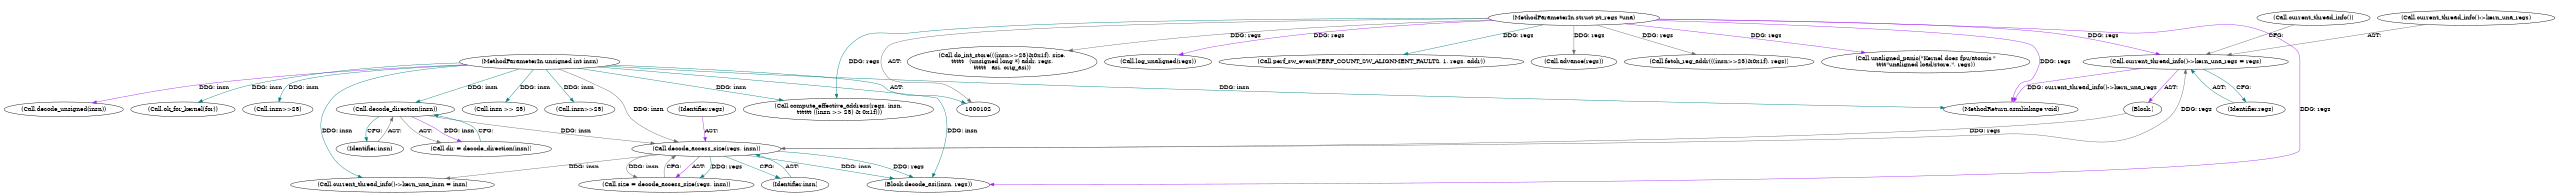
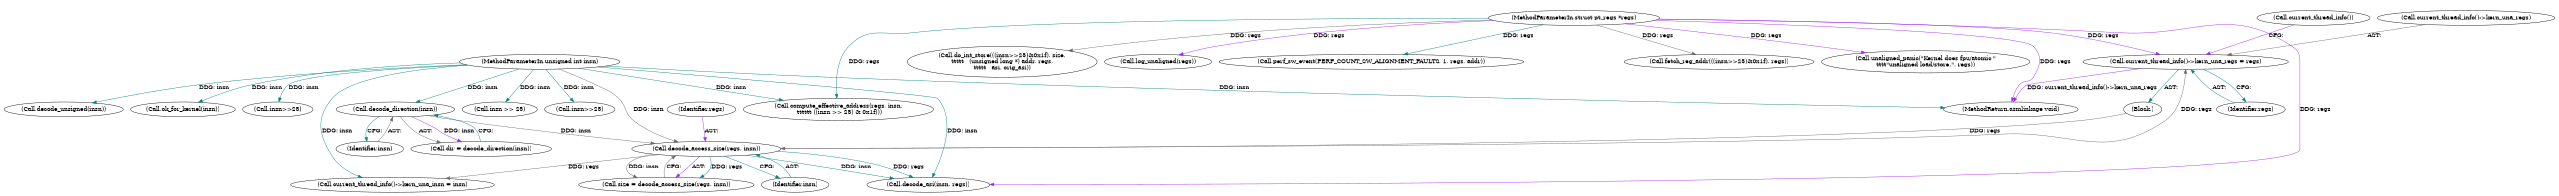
  digraph {
    fontname="DejaVu Serif"
    node [fontname="DejaVu Serif"]
    edge [color=teal fontname="DejaVu Serif"]
    n1 [label="(Call,current_thread_info()->kern_una_regs = regs)"]
    n2 [label="(Block,)"]
    n3 [label="(Identifier,regs)"]
    n4 [label="(MethodReturn,asmlinkage void)"]
    n5 [label="(Call,decode_access_size(regs, insn))"]
    n6 [label="(Call,current_thread_info()->kern_una_insn = insn)"]
    n7 [label="(Identifier,insn)"]
    n8 [label="(Call,size = decode_access_size(regs, insn))"]
-   n9 [label="(Block,decode_asi(insn, regs))"]
-   n10 [label="(MethodParameterIn,struct pt_regs *una)"]
+   n9 [label="(Call,decode_asi(insn, regs))"]
+   n10 [label="(MethodParameterIn,struct pt_regs *regs)"]
    n11 [label="(Call,compute_effective_address(regs, insn,\n \t\t\t\t\t\t ((insn >> 25) & 0x1f)))"]
    n12 [label="(Call,do_int_store(((insn>>25)&0x1f), size,\n\t\t\t\t\t   (unsigned long *) addr, regs,\n\t\t\t\t\t   asi, orig_asi))"]
    n13 [label="(Call,log_unaligned(regs))"]
    n14 [label="(Call,perf_sw_event(PERF_COUNT_SW_ALIGNMENT_FAULTS, 1, regs, addr))"]
-   n15 [label="(Call,advance(regs))"]
    n16 [label="(Call,fetch_reg_addr(((insn>>25)&0x1f), regs))"]
    n17 [label="(Call,unaligned_panic(\"Kernel does fpu/atomic \"\n\t\t\t\t\"unaligned load/store.\", regs))"]
-   1000102
    n19 [label="(Call,decode_direction(insn))"]
    n20 [label="(Identifier,insn)"]
    n21 [label="(Call,dir = decode_direction(insn))"]
    n22 [label="(MethodParameterIn,unsigned int insn)"]
    n23 [label="(Call,insn >> 25)"]
    n24 [label="(Call,insn>>25)"]
    n25 [label="(Call,decode_unsigned(insn))"]
-   n26 [label="(Call,ok_for_kernel(for))"]
+   n26 [label="(Call,ok_for_kernel(insn))"]
    n27 [label="(Call,insn>>25)"]
    n28 [label="(Identifier,regs)"]
    n29 [label="(Call,current_thread_info())"]
    n30 [label="(Call,current_thread_info()->kern_una_regs)"]
-   n1 -> n2 [color=purple label="AST: "]
+   n1 -> n2 [label="AST: "]
    n1 -> n3 [label="CFG: "]
    n1 -> n4 [color=purple label="DDG: current_thread_info()->kern_una_regs"]
    n2 -> n5 [color=gray40 label="DDG: regs"]
    n3 -> n1 [label="AST: "]
    n5 -> n1 [color=gray40 label="DDG: regs"]
-   n5 -> n6 [color=gray40 label="DDG: insn"]
+   n5 -> n6 [color=gray40 label="DDG: regs"]
    n5 -> n7 [label="CFG: "]
    n5 -> n8 [color=purple label="AST: "]
    n5 -> n8 [label="DDG: regs"]
    n5 -> n8 [color=gray40 label="DDG: insn"]
    n5 -> n9 [label="DDG: insn"]
    n5 -> n9 [label="DDG: regs"]
    n7 -> n5 [label="AST: "]
    n8 -> n5 [color=gray40 label="CFG: "]
    n10 -> n1 [color=purple label="DDG: regs"]
    n10 -> n4 [color=purple label="DDG: regs"]
    n10 -> n9 [color=purple label="DDG: regs"]
    n10 -> n11 [label="DDG: regs"]
    n10 -> n12 [color=gray40 label="DDG: regs"]
    n10 -> n13 [color=purple label="DDG: regs"]
    n10 -> n14 [label="DDG: regs"]
-   n10 -> n15 [color=gray40 label="DDG: regs"]
    n10 -> n16 [color=gray40 label="DDG: regs"]
    n10 -> n17 [color=purple label="DDG: regs"]
-   n10 -> 1000102 [color=gray40 label="AST: "]
    n19 -> n5 [color=gray40 label="DDG: insn"]
    n19 -> n20 [label="CFG: "]
    n19 -> n21 [color=gray40 label="AST: "]
    n19 -> n21 [color=purple label="DDG: insn"]
    n20 -> n19 [color=gray40 label="AST: "]
    n21 -> n19 [label="CFG: "]
    n22 -> n4 [label="DDG: insn"]
    n22 -> n5 [color=gray40 label="DDG: insn"]
    n22 -> n6 [label="DDG: insn"]
    n22 -> n9 [label="DDG: insn"]
    n22 -> n11 [label="DDG: insn"]
-   n22 -> 1000102 [label="AST: "]
    n22 -> n19 [label="DDG: insn"]
    n22 -> n23 [label="DDG: insn"]
    n22 -> n24 [label="DDG: insn"]
-   n22 -> n25 [color=purple label="DDG: insn"]
+   n22 -> n25 [label="DDG: insn"]
    n22 -> n26 [label="DDG: insn"]
    n22 -> n27 [label="DDG: insn"]
    n28 -> n5 [color=purple label="AST: "]
-   n29 -> n1 [color=gray40 label="CFG: "]
+   n29 -> n1 [color=purple label="CFG: "]
    n30 -> n1 [color=gray40 label="AST: "]
  }
